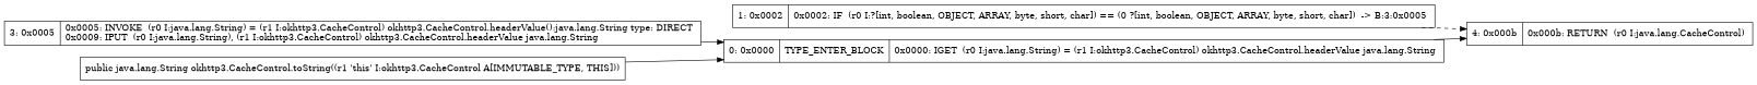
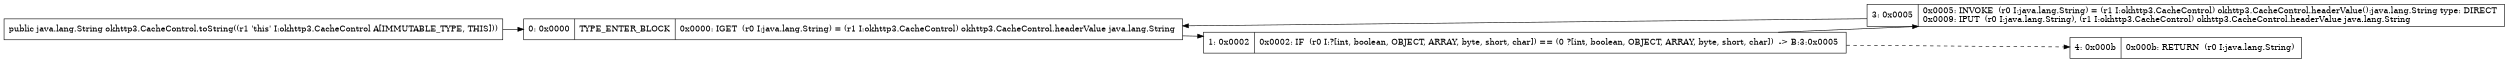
  digraph {
    rankdir=LR
    node [shape=record]
    n1 [label="{0\:\ 0x0000|TYPE_ENTER_BLOCK\l|0x0000: IGET  (r0 I:java.lang.String) = (r1 I:okhttp3.CacheControl) okhttp3.CacheControl.headerValue java.lang.String \l}"]
    n2 [label="{1\:\ 0x0002|0x0002: IF  (r0 I:?[int, boolean, OBJECT, ARRAY, byte, short, char]) == (0 ?[int, boolean, OBJECT, ARRAY, byte, short, char])  \-\> B:3:0x0005 \l}"]
    n3 [label="{3\:\ 0x0005|0x0005: INVOKE  (r0 I:java.lang.String) = (r1 I:okhttp3.CacheControl) okhttp3.CacheControl.headerValue():java.lang.String type: DIRECT \l0x0009: IPUT  (r0 I:java.lang.String), (r1 I:okhttp3.CacheControl) okhttp3.CacheControl.headerValue java.lang.String \l}"]
-   n4 [label="{4\:\ 0x000b|0x000b: RETURN  (r0 I:java.lang.CacheControl) \l}"]
+   n4 [label="{4\:\ 0x000b|0x000b: RETURN  (r0 I:java.lang.String) \l}"]
    n5 [label="{public java.lang.String okhttp3.CacheControl.toString((r1 'this' I:okhttp3.CacheControl A[IMMUTABLE_TYPE, THIS])) }"]
-   n1 -> n4
+   n1 -> n2
+   n2 -> n3
    n2 -> n4 [style=dashed]
    n3 -> n1
    n5 -> n1
  }
